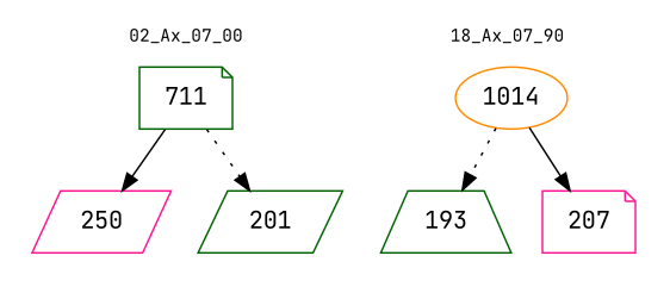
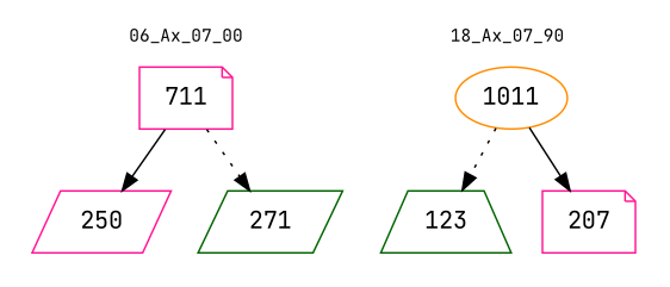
  digraph {
    fontname="JetBrains Mono"
    node [color=deeppink fontname="JetBrains Mono" shape=note]
    edge [color=black fontname="JetBrains Mono" style=solid]
-   n1 [color=darkgreen label=711]
+   n1 [label=711]
    n2 [label=250 shape=parallelogram]
-   n3 [color=darkgreen label=201 shape=parallelogram]
-   n4 [color=darkorange label=1014 shape=ellipse]
-   n5 [color=darkgreen label=193 shape=trapezium]
+   n3 [color=darkgreen label=271 shape=parallelogram]
+   n4 [color=darkorange label=1011 shape=ellipse]
+   n5 [color=darkgreen label=123 shape=trapezium]
    n6 [label=207]
    subgraph cluster_1 {
      color=white
      fontsize=10
-     label="02_Ax_07_00"
+     label="06_Ax_07_00"
      n1
      n2
      n3
    }
    subgraph cluster_2 {
      color=white
      fontsize=10
      label="18_Ax_07_90"
      n4
      n5
      n6
    }
    n1 -> n2
    n1 -> n3 [style=dotted]
    n4 -> n5 [style=dotted]
    n4 -> n6
  }
